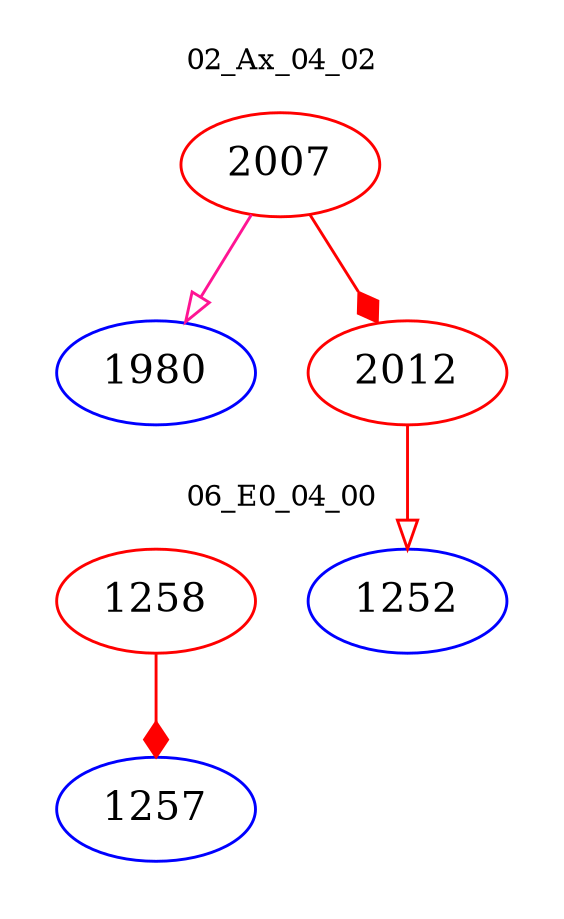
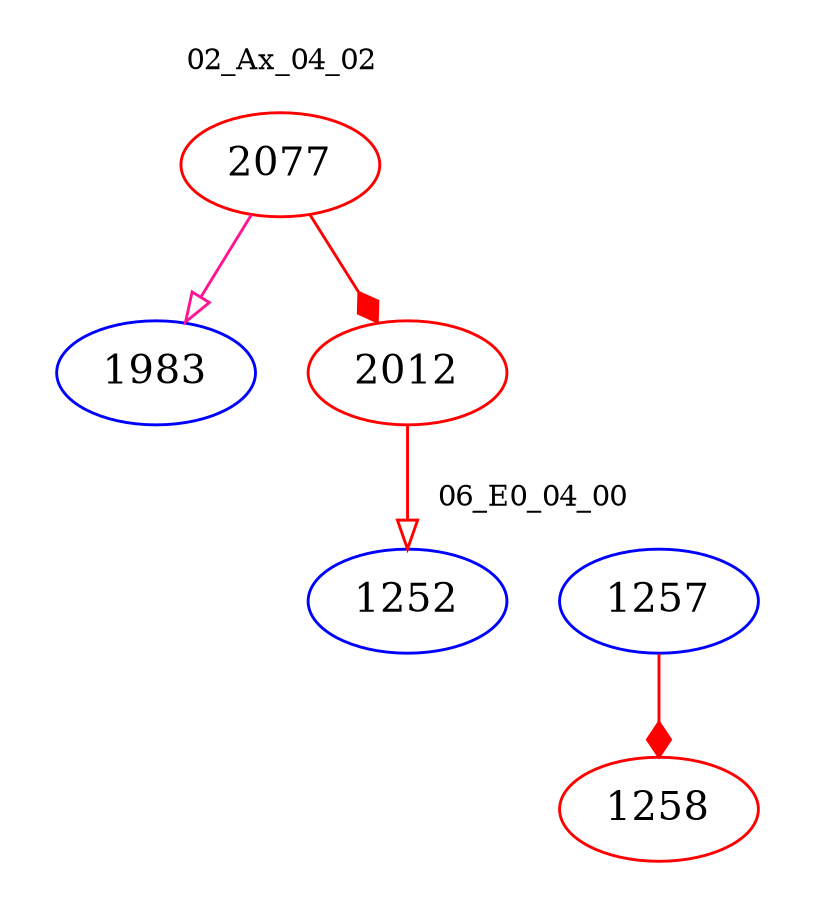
  digraph {
    node [color=red]
    edge [arrowhead=onormal color=red]
-   n1 [label=2007]
-   n2 [color=blue label=1980]
+   n1 [label=2077]
+   n2 [color=blue label=1983]
    n3 [label=2012]
    n4 [color=blue label=1257]
    n5 [color=blue label=1252]
    n6 [label=1258]
    subgraph cluster_1 {
      color=white
      fontsize=10
      label="02_Ax_04_02"
      n1
      n2
      n3
    }
    subgraph cluster_2 {
      color=white
      fontsize=10
      label="06_E0_04_00"
      n4
      n5
      n6
    }
    n1 -> n2 [color=deeppink]
    n1 -> n3 [arrowhead=diamond]
    n3 -> n5
-   n6 -> n4 [arrowhead=diamond]
+   n4 -> n6 [arrowhead=diamond]
  }
